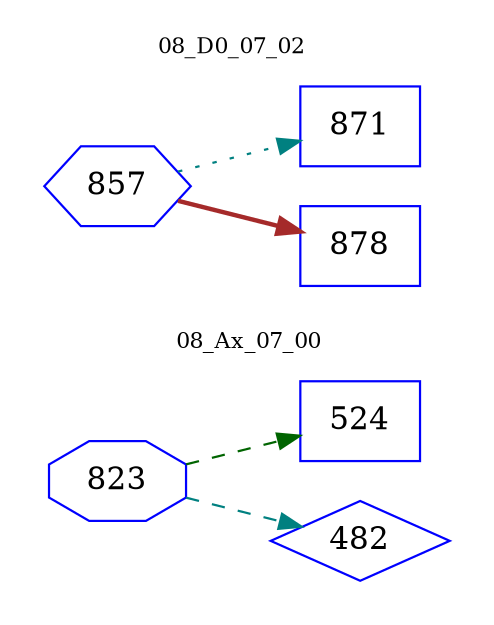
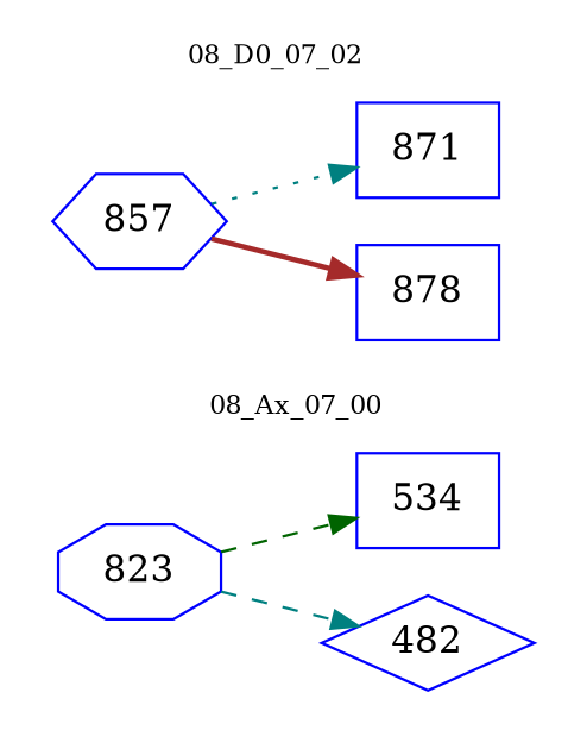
  digraph {
    rankdir=LR
    node [color=blue shape=box]
    edge [color=teal style=dashed]
    n1 [label=823 shape=octagon]
    n2 [label=482 shape=diamond]
-   n3 [label=524]
+   n3 [label=534]
    n4 [label=857 shape=hexagon]
    n5 [label=878]
    n6 [label=871]
    subgraph cluster_1 {
      color=white
      fontsize=10
      label="08_Ax_07_00"
      n1
      n2
      n3
    }
    subgraph cluster_2 {
      color=white
      fontsize=10
      label="08_D0_07_02"
      n4
      n5
      n6
    }
    n1 -> n2
    n1 -> n3 [color=darkgreen]
    n4 -> n5 [color=brown style=bold]
    n4 -> n6 [style=dotted]
  }
